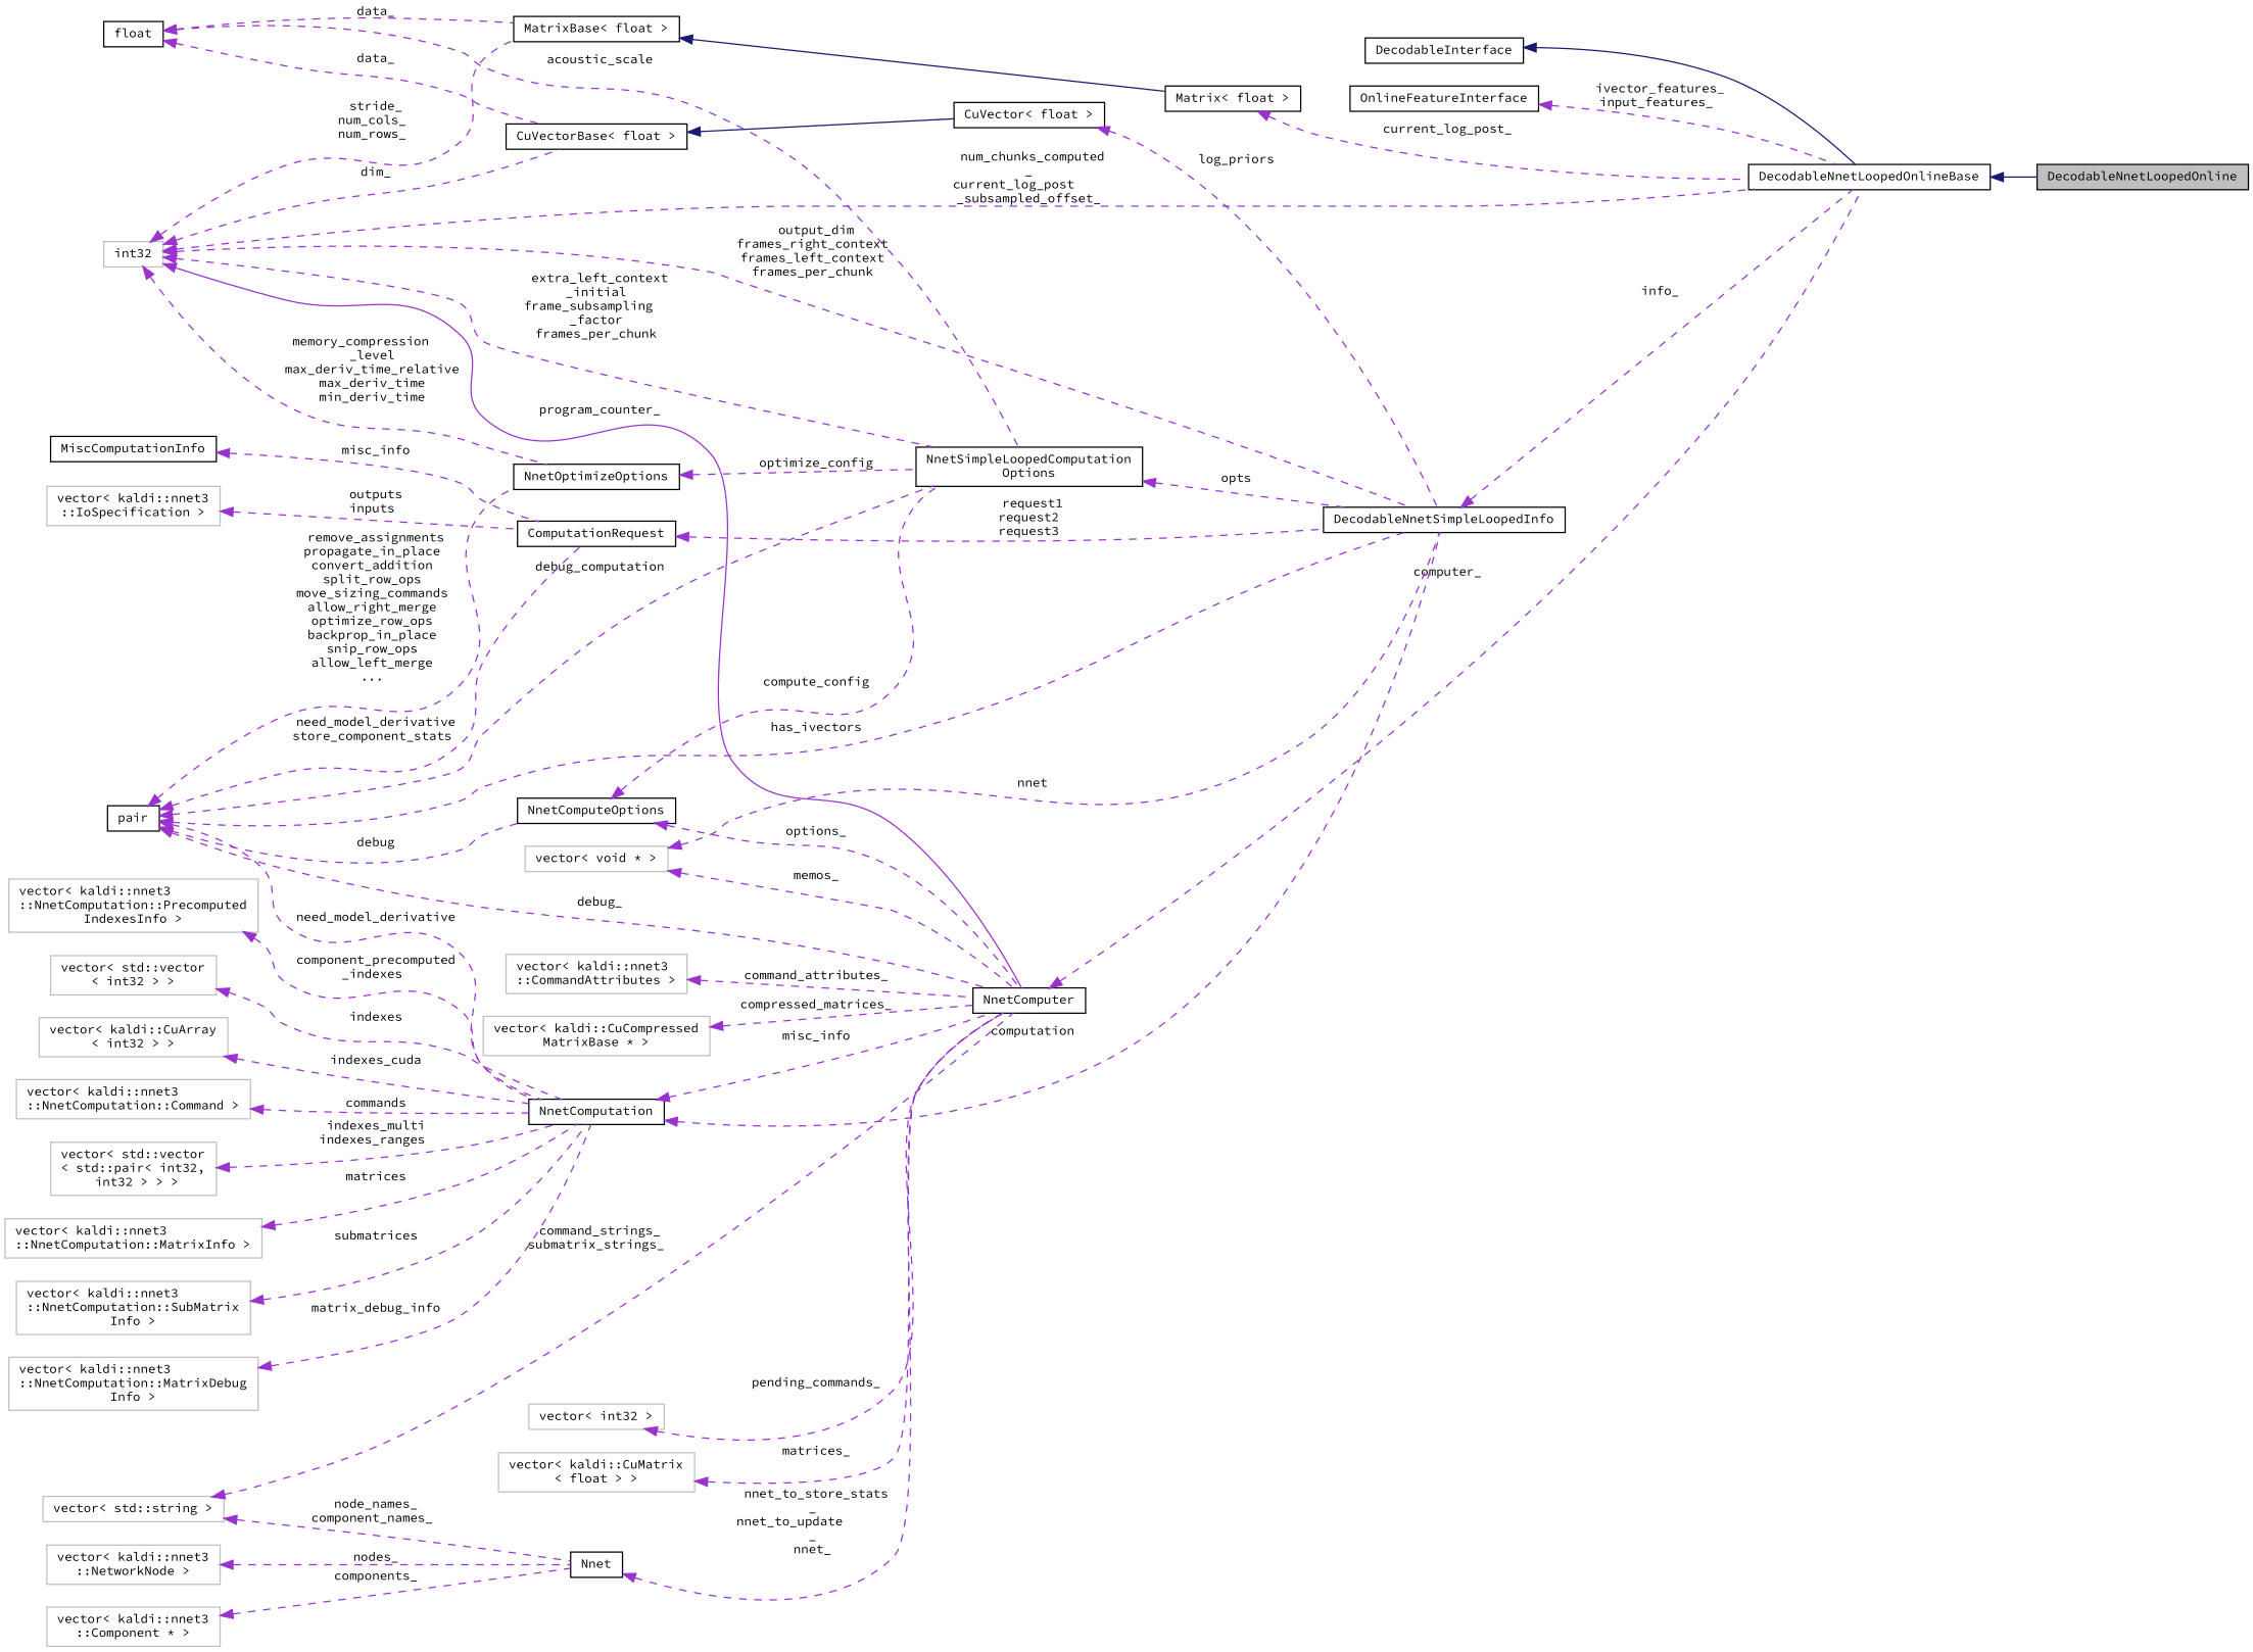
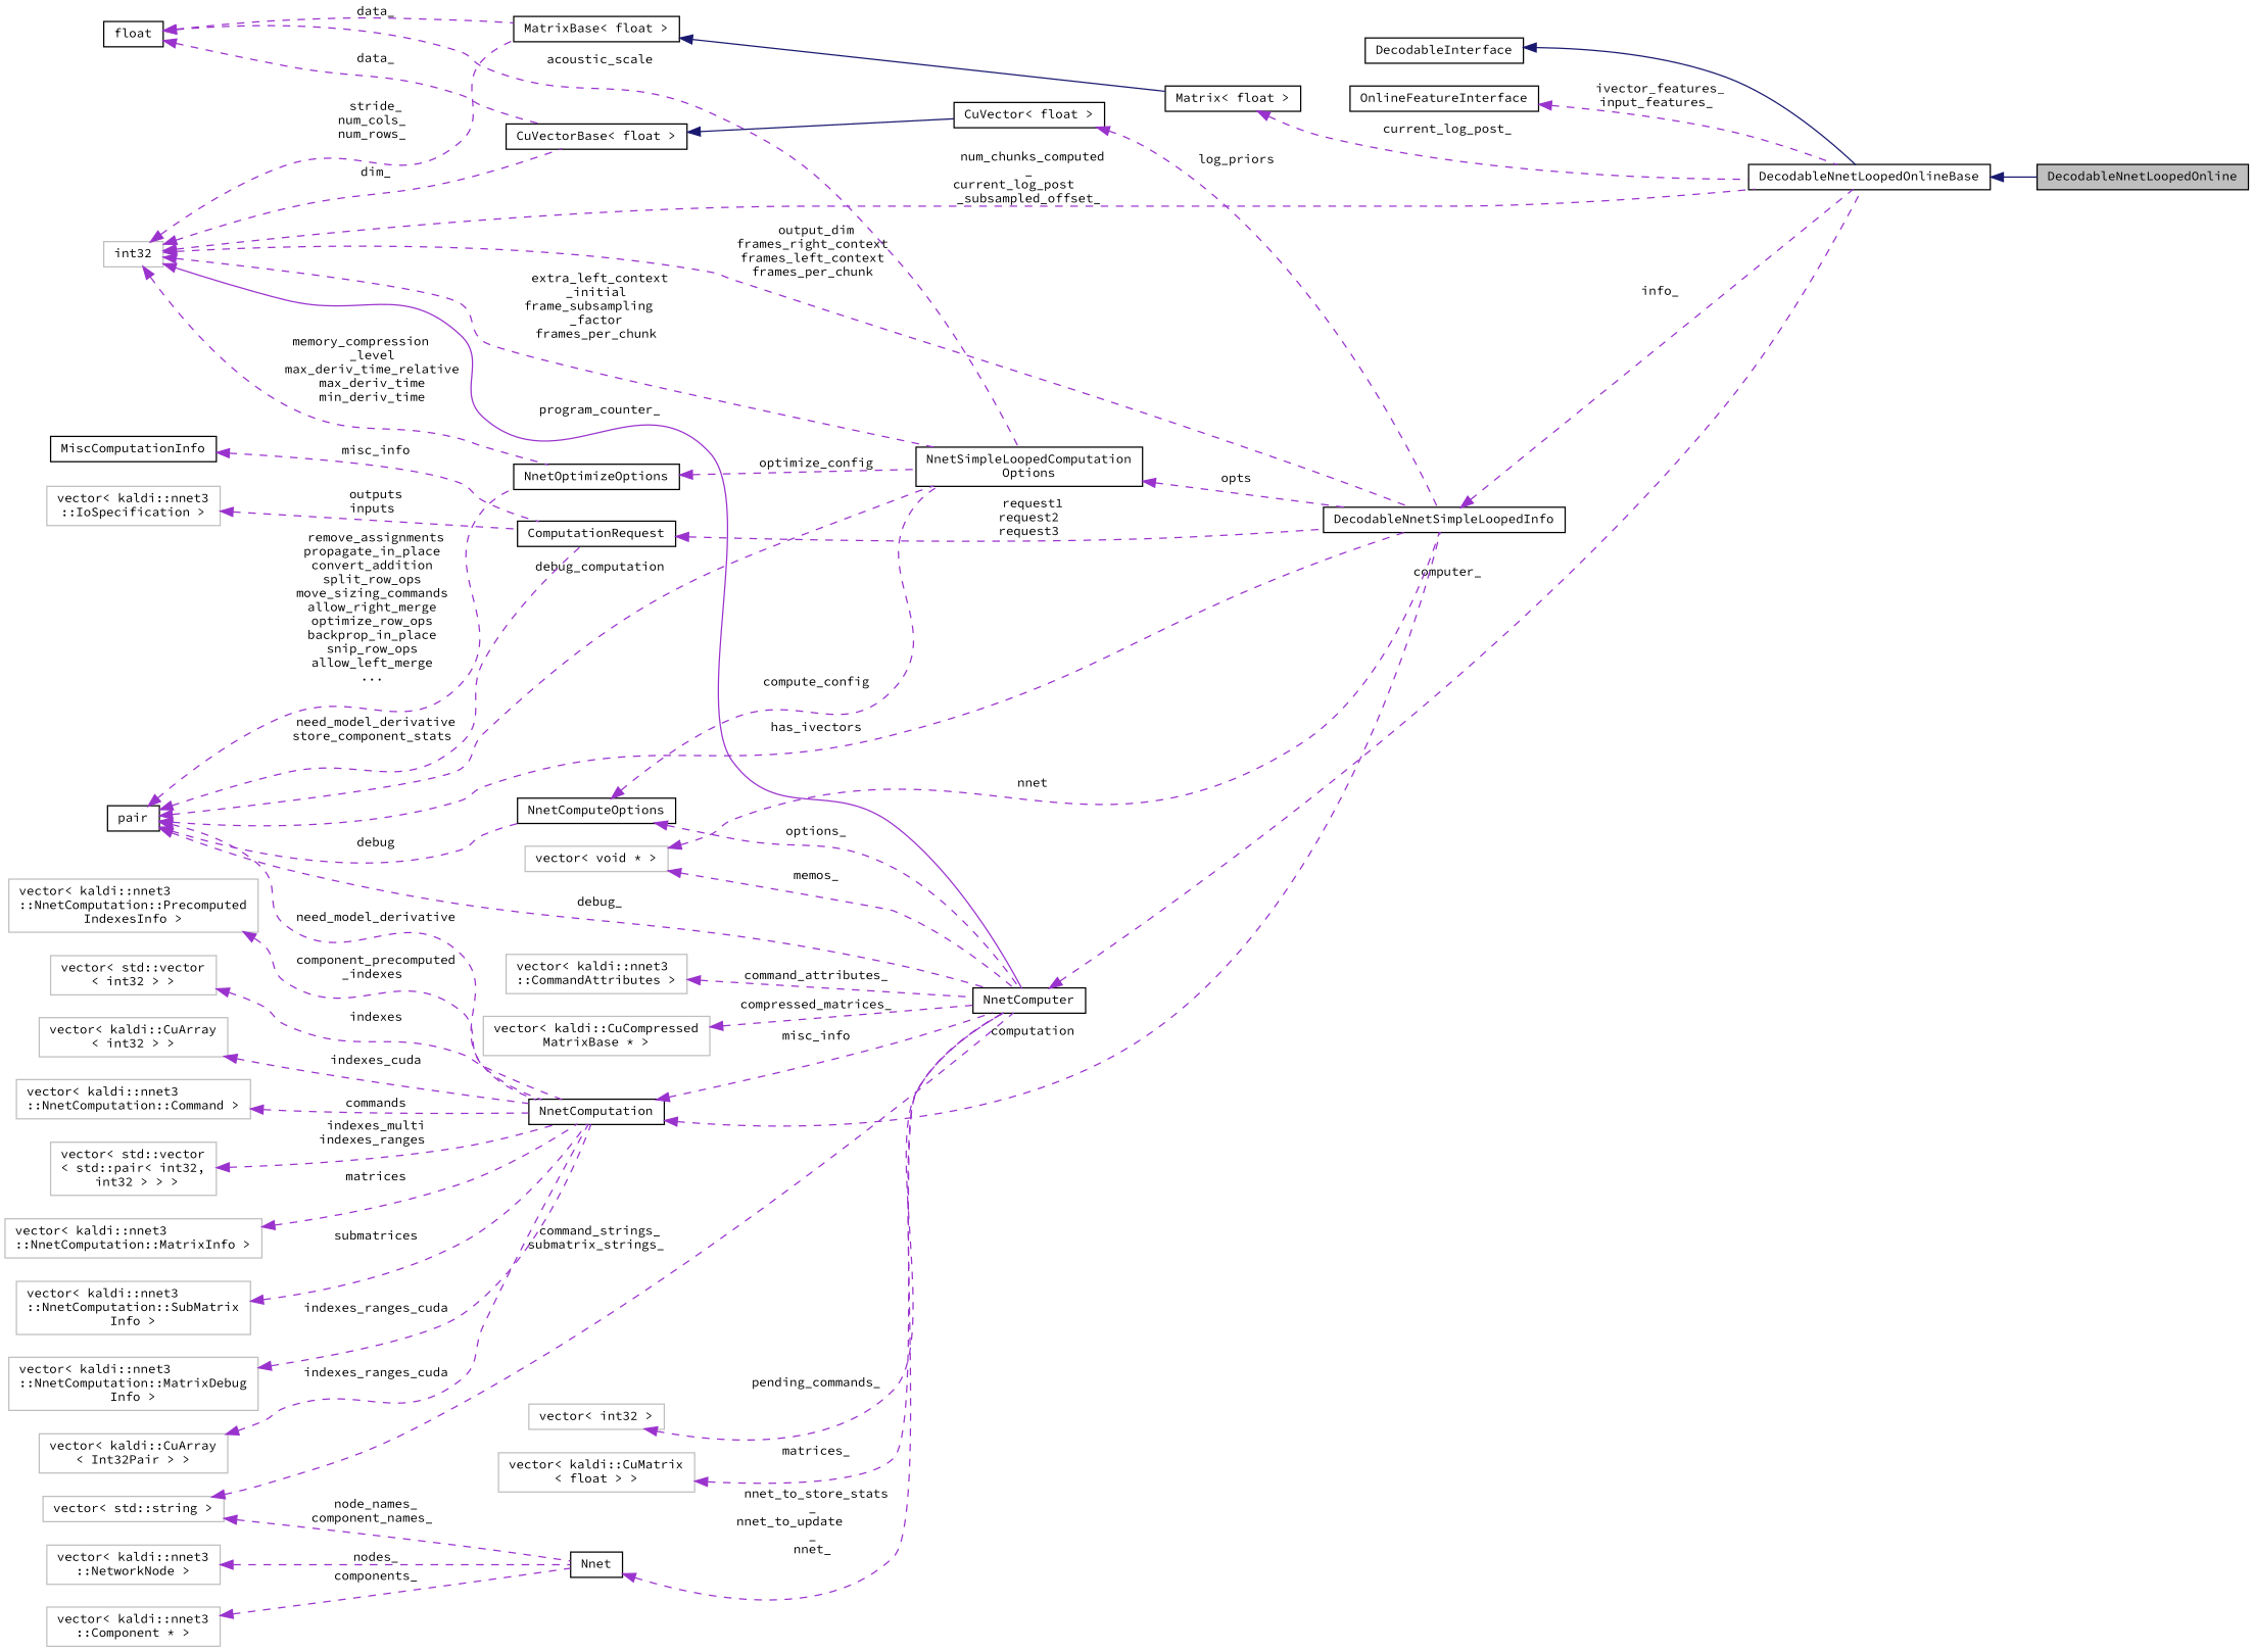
  digraph {
    fontname="Source Code Pro"
    rankdir=LR
    node [color=black fillcolor=white fontname="Source Code Pro" fontsize=10 shape=record style=filled]
    edge [color=darkorchid3 dir=back fontname="Source Code Pro" fontsize=10 labelfontname=Helvetica labelfontsize=10 style=dashed]
    n1 [fillcolor=grey75 fontcolor=black height=0.2 label=DecodableNnetLoopedOnline width=0.4]
    n2 [height=0.2 label=DecodableNnetLoopedOnlineBase width=0.4]
    n3 [height=0.2 label=DecodableInterface width=0.4]
    n4 [height=0.2 label=OnlineFeatureInterface width=0.4]
    n5 [height=0.2 label="Matrix\< float \>" width=0.4]
    n6 [height=0.2 label="MatrixBase\< float \>" width=0.4]
    n7 [height=0.2 label=float width=0.4]
    n8 [height=0.2 label="NnetSimpleLoopedComputation\lOptions" width=0.4]
    n9 [height=0.2 label="CuVectorBase\< float \>" width=0.4]
    n10 [height=0.2 label=DecodableNnetSimpleLoopedInfo width=0.4]
    n11 [height=0.2 label="CuVector\< float \>" width=0.4]
    n12 [color=grey75 height=0.2 label=int32 width=0.4]
    n13 [height=0.2 label=NnetComputer width=0.4]
    n14 [height=0.2 label=NnetOptimizeOptions width=0.4]
    n15 [color=grey75 height=0.2 label="vector\< kaldi::nnet3\l::CommandAttributes \>" width=0.4]
    n16 [height=0.2 label=NnetComputeOptions width=0.4]
    n17 [height=0.2 label=pair width=0.4]
    n18 [height=0.2 label=NnetComputation width=0.4]
    n19 [height=0.2 label=ComputationRequest width=0.4]
    n20 [color=grey75 height=0.2 label="vector\< std::string \>" width=0.4]
    n21 [height=0.2 label=Nnet width=0.4]
    n22 [color=grey75 height=0.2 label="vector\< int32 \>" width=0.4]
    n23 [color=grey75 height=0.2 label="vector\< kaldi::CuMatrix\l\< float \> \>" width=0.4]
    n24 [color=grey75 height=0.2 label="vector\< void * \>" width=0.4]
    n25 [color=grey75 height=0.2 label="vector\< kaldi::nnet3\l::NnetComputation::Command \>" width=0.4]
    n26 [color=grey75 height=0.2 label="vector\< std::vector\l\< std::pair\< int32,\l int32 \> \> \>" width=0.4]
    n27 [color=grey75 height=0.2 label="vector\< kaldi::nnet3\l::NnetComputation::MatrixInfo \>" width=0.4]
    n28 [color=grey75 height=0.2 label="vector\< kaldi::nnet3\l::NnetComputation::SubMatrix\lInfo \>" width=0.4]
    n29 [color=grey75 height=0.2 label="vector\< kaldi::nnet3\l::NnetComputation::MatrixDebug\lInfo \>" width=0.4]
+   n30 [color=grey75 height=0.2 label="vector\< kaldi::CuArray\l\< Int32Pair \> \>" width=0.4]
    n31 [color=grey75 height=0.2 label="vector\< kaldi::nnet3\l::NnetComputation::Precomputed\lIndexesInfo \>" width=0.4]
    n32 [color=grey75 height=0.2 label="vector\< std::vector\l\< int32 \> \>" width=0.4]
    n33 [color=grey75 height=0.2 label="vector\< kaldi::CuArray\l\< int32 \> \>" width=0.4]
    n34 [color=grey75 height=0.2 label="vector\< kaldi::CuCompressed\lMatrixBase * \>" width=0.4]
    n35 [color=grey75 height=0.2 label="vector\< kaldi::nnet3\l::NetworkNode \>" width=0.4]
    n36 [color=grey75 height=0.2 label="vector\< kaldi::nnet3\l::Component * \>" width=0.4]
    n37 [height=0.2 label=MiscComputationInfo width=0.4]
    n38 [color=grey75 height=0.2 label="vector\< kaldi::nnet3\l::IoSpecification \>" width=0.4]
    n2 -> n1 [color=midnightblue style=solid]
    n3 -> n2 [color=midnightblue style=solid]
    n4 -> n2 [label=" ivector_features_\ninput_features_"]
    n5 -> n2 [label=" current_log_post_"]
    n6 -> n5 [color=midnightblue style=solid]
    n7 -> n6 [label=" data_"]
    n7 -> n8 [label=" acoustic_scale"]
    n7 -> n9 [label=" data_"]
    n8 -> n10 [label=" opts"]
    n9 -> n11 [color=midnightblue style=solid]
    n10 -> n2 [label=" info_"]
    n11 -> n10 [label=" log_priors"]
    n12 -> n2 [label=" num_chunks_computed\l_\ncurrent_log_post\l_subsampled_offset_"]
    n12 -> n6 [label=" stride_\nnum_cols_\nnum_rows_"]
    n12 -> n8 [label=" extra_left_context\l_initial\nframe_subsampling\l_factor\nframes_per_chunk"]
    n12 -> n9 [label=" dim_"]
    n12 -> n10 [label=" output_dim\nframes_right_context\nframes_left_context\nframes_per_chunk"]
    n12 -> n13 [label=" program_counter_" style=solid]
    n12 -> n14 [label=" memory_compression\l_level\nmax_deriv_time_relative\nmax_deriv_time\nmin_deriv_time"]
    n13 -> n2 [label=" computer_"]
    n14 -> n8 [label=" optimize_config"]
    n15 -> n13 [label=" command_attributes_"]
    n16 -> n8 [label=" compute_config"]
    n16 -> n13 [label=" options_"]
    n17 -> n8 [label=" debug_computation"]
    n17 -> n10 [label=" has_ivectors"]
    n17 -> n13 [label=" debug_"]
    n17 -> n14 [label=" remove_assignments\npropagate_in_place\nconvert_addition\nsplit_row_ops\nmove_sizing_commands\nallow_right_merge\noptimize_row_ops\nbackprop_in_place\nsnip_row_ops\nallow_left_merge\n..."]
    n17 -> n16 [label=" debug"]
    n17 -> n18 [label=" need_model_derivative"]
    n17 -> n19 [label=" need_model_derivative\nstore_component_stats"]
    n18 -> n10 [label=" computation"]
    n18 -> n13 [label=" misc_info"]
    n19 -> n10 [label=" request1\nrequest2\nrequest3"]
    n20 -> n13 [label=" command_strings_\nsubmatrix_strings_"]
    n20 -> n21 [label=" node_names_\ncomponent_names_"]
    n21 -> n13 [label=" nnet_to_store_stats\l_\nnnet_to_update\l_\nnnet_"]
    n22 -> n13 [label=" pending_commands_"]
    n23 -> n13 [label=" matrices_"]
    n24 -> n10 [label=" nnet"]
    n24 -> n13 [label=" memos_"]
    n25 -> n18 [label=" commands"]
    n26 -> n18 [label=" indexes_multi\nindexes_ranges"]
    n27 -> n18 [label=" matrices"]
    n28 -> n18 [label=" submatrices"]
-   n29 -> n18 [label=" matrix_debug_info"]
+   n29 -> n18 [label=" indexes_ranges_cuda"]
+   n30 -> n18 [label=" indexes_ranges_cuda"]
    n31 -> n18 [label=" component_precomputed\l_indexes"]
    n32 -> n18 [label=" indexes"]
    n33 -> n18 [label=" indexes_cuda"]
    n34 -> n13 [label=" compressed_matrices_"]
    n35 -> n21 [label=" nodes_"]
    n36 -> n21 [label=" components_"]
    n37 -> n19 [label=" misc_info"]
    n38 -> n19 [label=" outputs\ninputs"]
  }
